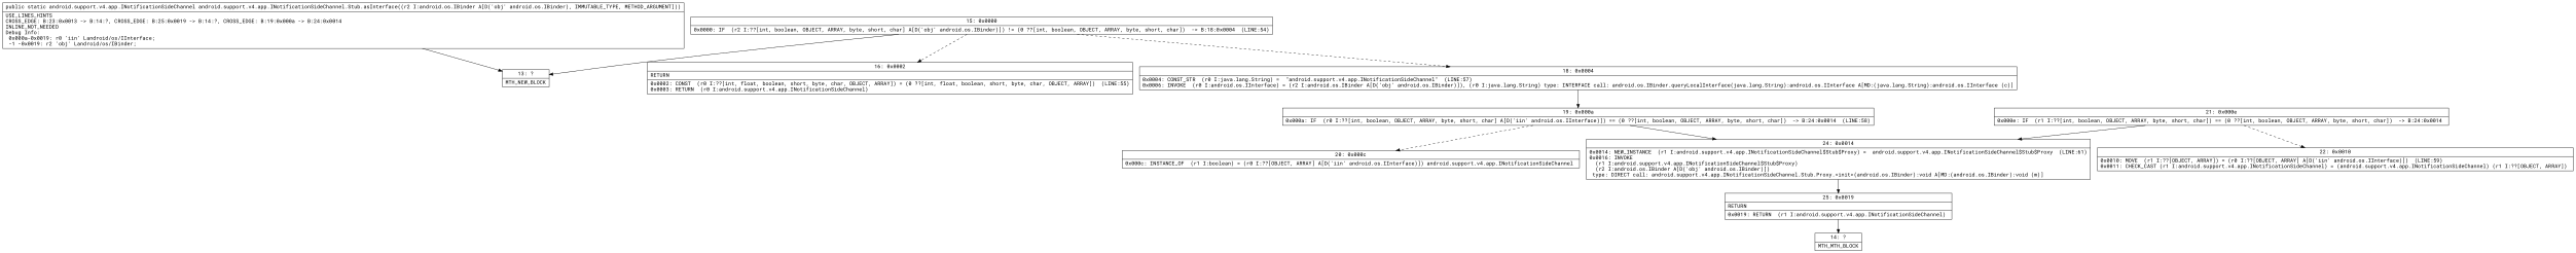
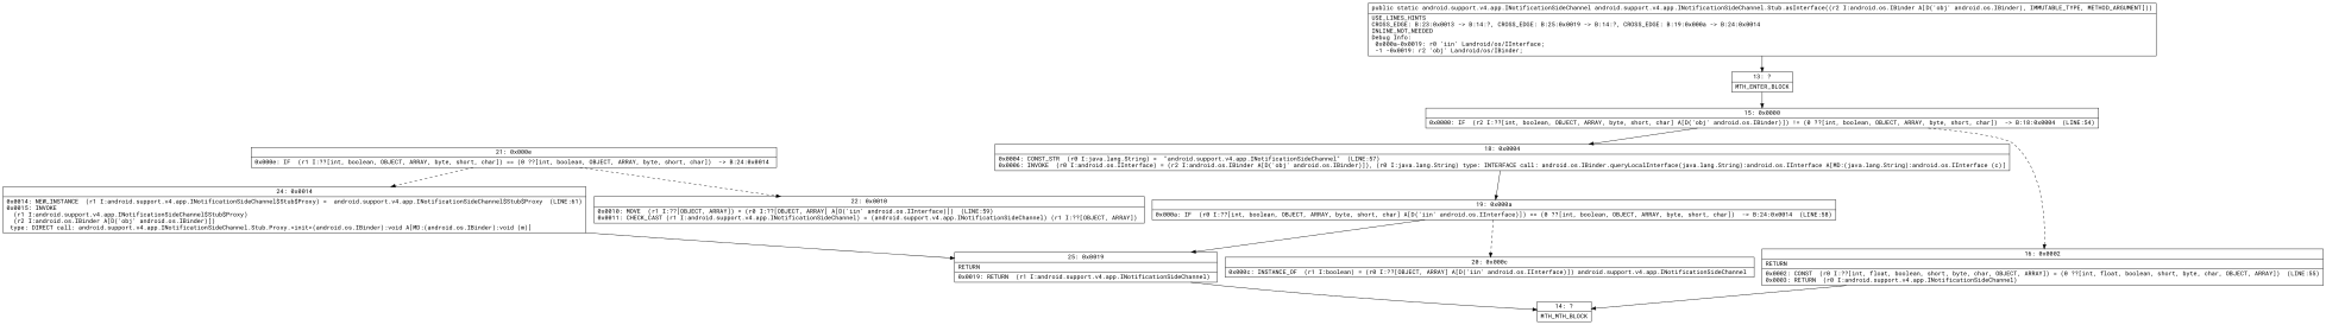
  digraph {
    fontname="Roboto Mono"
    node [fontname="Roboto Mono" shape=record]
    edge [fontname="Roboto Mono"]
-   n1 [label="{13\:\ ?|MTH_NEW_BLOCK\l}"]
+   n1 [label="{13\:\ ?|MTH_ENTER_BLOCK\l}"]
    n2 [label="{15\:\ 0x0000|0x0000: IF  (r2 I:??[int, boolean, OBJECT, ARRAY, byte, short, char] A[D('obj' android.os.IBinder)]) != (0 ??[int, boolean, OBJECT, ARRAY, byte, short, char])  \-\> B:18:0x0004  (LINE:54)\l}"]
    n3 [label="{16\:\ 0x0002|RETURN\l|0x0002: CONST  (r0 I:??[int, float, boolean, short, byte, char, OBJECT, ARRAY]) = (0 ??[int, float, boolean, short, byte, char, OBJECT, ARRAY])  (LINE:55)\l0x0003: RETURN  (r0 I:android.support.v4.app.INotificationSideChannel) \l}"]
    n4 [label="{18\:\ 0x0004|0x0004: CONST_STR  (r0 I:java.lang.String) =  \"android.support.v4.app.INotificationSideChannel\"  (LINE:57)\l0x0006: INVOKE  (r0 I:android.os.IInterface) = (r2 I:android.os.IBinder A[D('obj' android.os.IBinder)]), (r0 I:java.lang.String) type: INTERFACE call: android.os.IBinder.queryLocalInterface(java.lang.String):android.os.IInterface A[MD:(java.lang.String):android.os.IInterface (c)]\l}"]
    n5 [label="{14\:\ ?|MTH_MTH_BLOCK\l}"]
    n6 [label="{19\:\ 0x000a|0x000a: IF  (r0 I:??[int, boolean, OBJECT, ARRAY, byte, short, char] A[D('iin' android.os.IInterface)]) == (0 ??[int, boolean, OBJECT, ARRAY, byte, short, char])  \-\> B:24:0x0014  (LINE:58)\l}"]
    n7 [label="{20\:\ 0x000c|0x000c: INSTANCE_OF  (r1 I:boolean) = (r0 I:??[OBJECT, ARRAY] A[D('iin' android.os.IInterface)]) android.support.v4.app.INotificationSideChannel \l}"]
-   n8 [label="{24\:\ 0x0014|0x0014: NEW_INSTANCE  (r1 I:android.support.v4.app.INotificationSideChannel$Stub$Proxy) =  android.support.v4.app.INotificationSideChannel$Stub$Proxy  (LINE:61)\l0x0016: INVOKE  \l  (r1 I:android.support.v4.app.INotificationSideChannel$Stub$Proxy)\l  (r2 I:android.os.IBinder A[D('obj' android.os.IBinder)])\l type: DIRECT call: android.support.v4.app.INotificationSideChannel.Stub.Proxy.\<init\>(android.os.IBinder):void A[MD:(android.os.IBinder):void (m)]\l}"]
+   n8 [label="{24\:\ 0x0014|0x0014: NEW_INSTANCE  (r1 I:android.support.v4.app.INotificationSideChannel$Stub$Proxy) =  android.support.v4.app.INotificationSideChannel$Stub$Proxy  (LINE:61)\l0x0015: INVOKE  \l  (r1 I:android.support.v4.app.INotificationSideChannel$Stub$Proxy)\l  (r2 I:android.os.IBinder A[D('obj' android.os.IBinder)])\l type: DIRECT call: android.support.v4.app.INotificationSideChannel.Stub.Proxy.\<init\>(android.os.IBinder):void A[MD:(android.os.IBinder):void (m)]\l}"]
    n9 [label="{25\:\ 0x0019|RETURN\l|0x0019: RETURN  (r1 I:android.support.v4.app.INotificationSideChannel) \l}"]
    n10 [label="{21\:\ 0x000e|0x000e: IF  (r1 I:??[int, boolean, OBJECT, ARRAY, byte, short, char]) == (0 ??[int, boolean, OBJECT, ARRAY, byte, short, char])  \-\> B:24:0x0014 \l}"]
    n11 [label="{22\:\ 0x0010|0x0010: MOVE  (r1 I:??[OBJECT, ARRAY]) = (r0 I:??[OBJECT, ARRAY] A[D('iin' android.os.IInterface)])  (LINE:59)\l0x0011: CHECK_CAST (r1 I:android.support.v4.app.INotificationSideChannel) = (android.support.v4.app.INotificationSideChannel) (r1 I:??[OBJECT, ARRAY]) \l}"]
    n12 [label="{public static android.support.v4.app.INotificationSideChannel android.support.v4.app.INotificationSideChannel.Stub.asInterface((r2 I:android.os.IBinder A[D('obj' android.os.IBinder), IMMUTABLE_TYPE, METHOD_ARGUMENT]))  | USE_LINES_HINTS\lCROSS_EDGE: B:23:0x0013 \-\> B:14:?, CROSS_EDGE: B:25:0x0019 \-\> B:14:?, CROSS_EDGE: B:19:0x000a \-\> B:24:0x0014\lINLINE_NOT_NEEDED\lDebug Info:\l  0x000a\-0x0019: r0 'iin' Landroid\/os\/IInterface;\l  \-1 \-0x0019: r2 'obj' Landroid\/os\/IBinder;\l}"]
-   n2 -> n1
+   n1 -> n2
    n2 -> n3 [style=dashed]
-   n2 -> n4 [style=dashed]
+   n2 -> n4
+   n3 -> n5
    n4 -> n6
    n6 -> n7 [style=dashed]
-   n6 -> n8
+   n6 -> n9
    n8 -> n9
    n9 -> n5
-   n10 -> n8
+   n10 -> n8 [style=dashed]
    n10 -> n11 [style=dashed]
    n12 -> n1
  }
